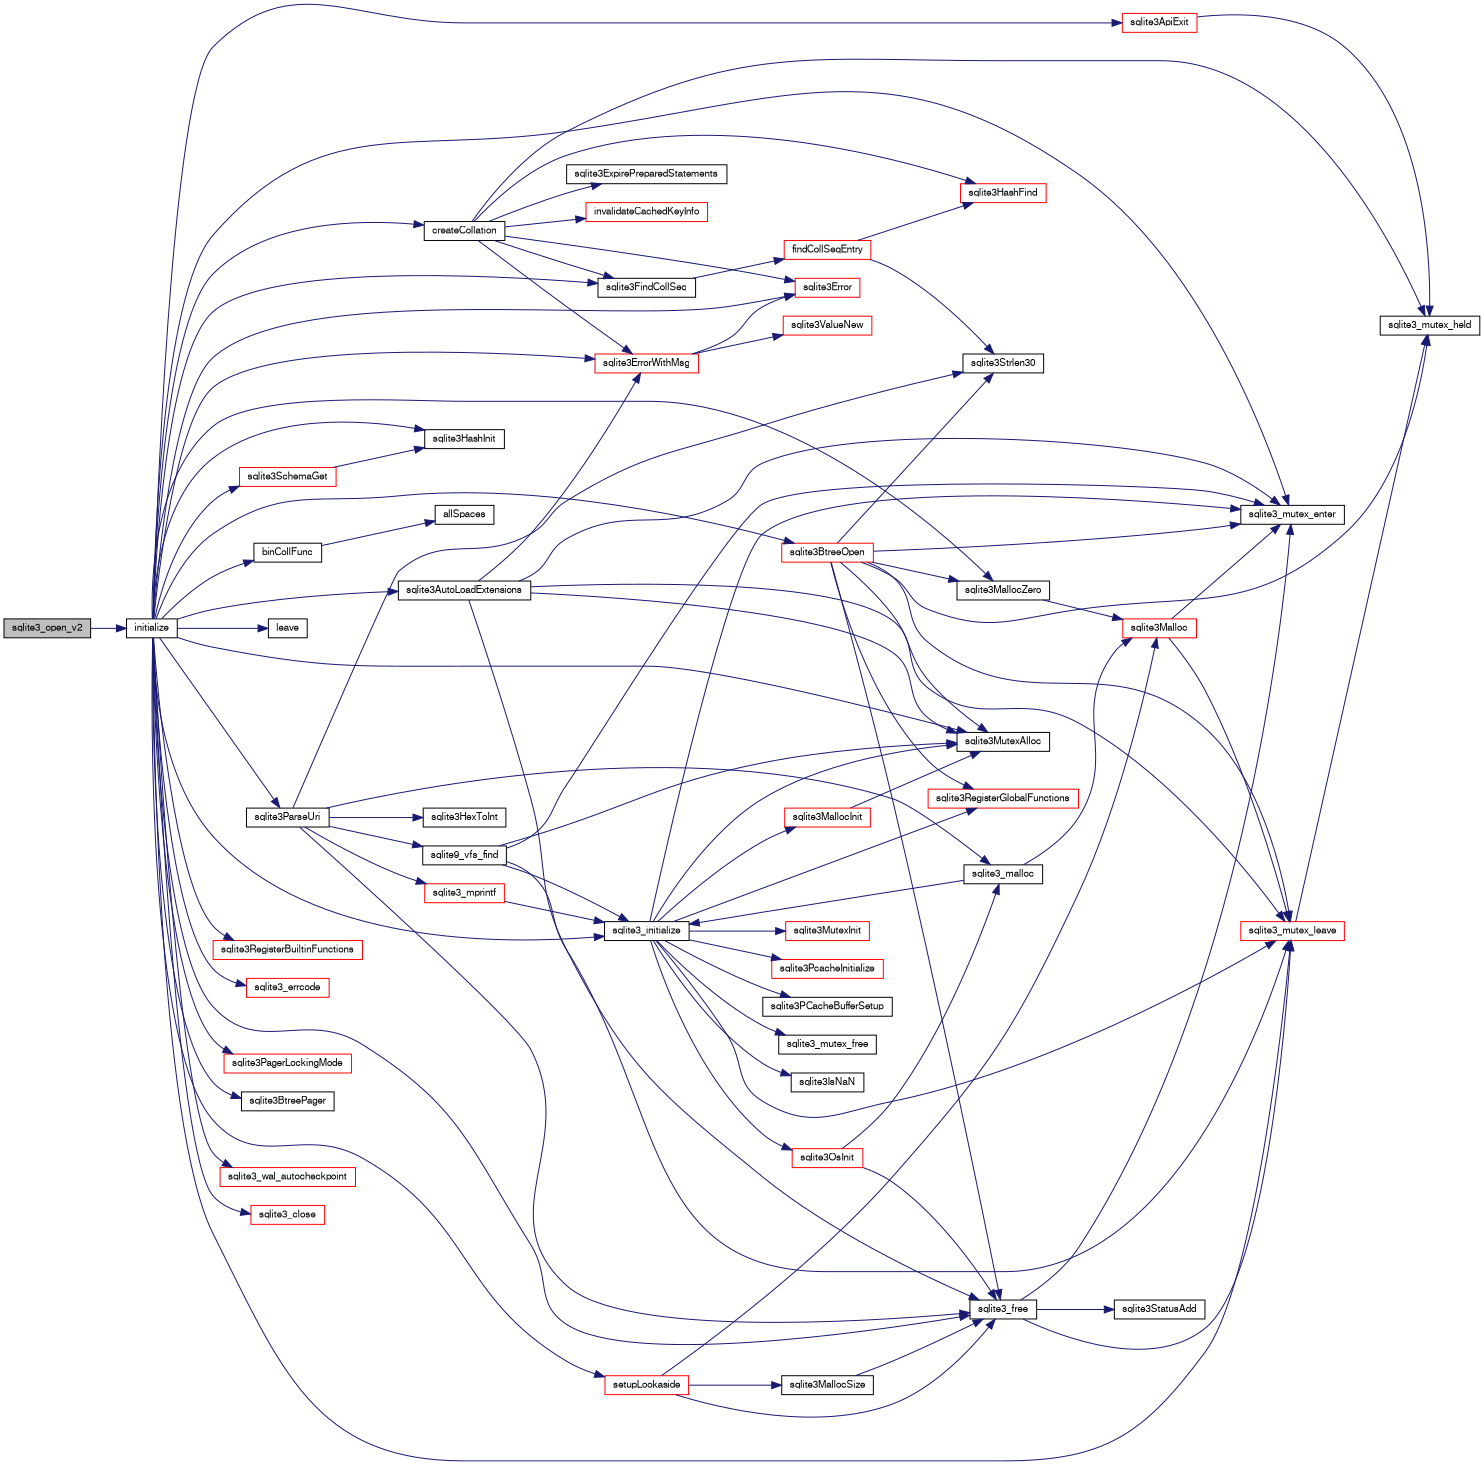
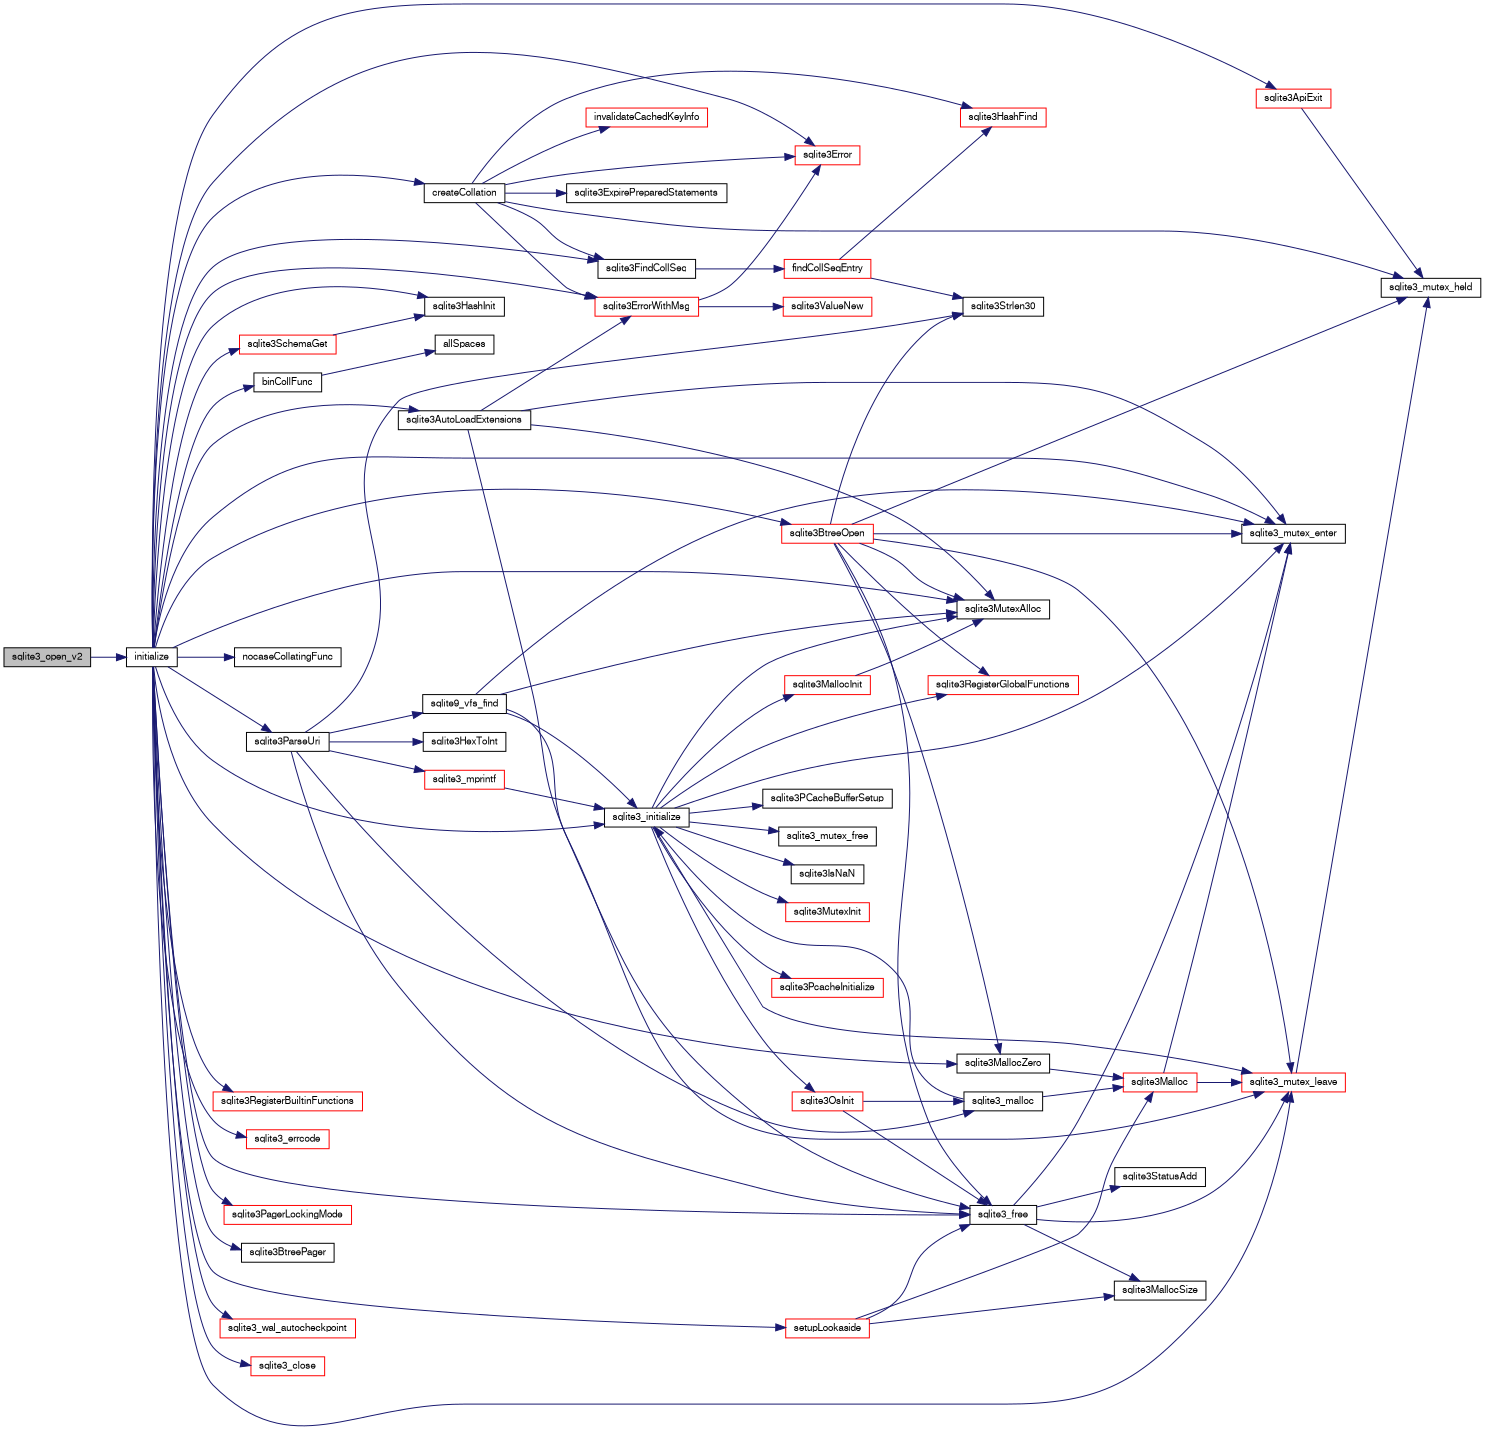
  digraph {
    rankdir=LR
    node [color=black fillcolor=white fontname=FreeSans fontsize=10 shape=record style=filled]
    edge [color=midnightblue fontname=FreeSans fontsize=10 labelfontname=FreeSans labelfontsize=10 style=solid]
    n1 [fillcolor=grey75 fontcolor=black height=0.2 label=sqlite3_open_v2 width=0.4]
    n2 [height=0.2 label=initialize width=0.4]
    n3 [height=0.2 label=sqlite3_initialize width=0.4]
    n4 [height=0.2 label=sqlite3MutexAlloc width=0.4]
    n5 [height=0.2 label=sqlite3_mutex_enter width=0.4]
    n6 [color=red height=0.2 label=sqlite3_mutex_leave width=0.4]
    n7 [height=0.2 label=sqlite3_free width=0.4]
    n8 [height=0.2 label=sqlite3MallocZero width=0.4]
    n9 [height=0.2 label=sqlite3HashInit width=0.4]
    n10 [height=0.2 label=createCollation width=0.4]
    n11 [height=0.2 label=sqlite3FindCollSeq width=0.4]
    n12 [color=red height=0.2 label=sqlite3ErrorWithMsg width=0.4]
    n13 [color=red height=0.2 label=sqlite3Error width=0.4]
    n14 [height=0.2 label=binCollFunc width=0.4]
-   n15 [height=0.2 label=leave width=0.4]
+   n15 [height=0.2 label=nocaseCollatingFunc width=0.4]
    n16 [height=0.2 label=sqlite3ParseUri width=0.4]
    n17 [color=red height=0.2 label=sqlite3BtreeOpen width=0.4]
    n18 [color=red height=0.2 label=sqlite3SchemaGet width=0.4]
    n19 [color=red height=0.2 label=sqlite3RegisterBuiltinFunctions width=0.4]
    n20 [color=red height=0.2 label=sqlite3_errcode width=0.4]
    n21 [height=0.2 label=sqlite3AutoLoadExtensions width=0.4]
    n22 [color=red height=0.2 label=sqlite3PagerLockingMode width=0.4]
    n23 [height=0.2 label=sqlite3BtreePager width=0.4]
    n24 [color=red height=0.2 label=setupLookaside width=0.4]
    n25 [color=red height=0.2 label=sqlite3_wal_autocheckpoint width=0.4]
    n26 [color=red height=0.2 label=sqlite3_close width=0.4]
    n27 [color=red height=0.2 label=sqlite3ApiExit width=0.4]
    n28 [color=red height=0.2 label=sqlite3MutexInit width=0.4]
    n29 [color=red height=0.2 label=sqlite3MallocInit width=0.4]
    n30 [color=red height=0.2 label=sqlite3RegisterGlobalFunctions width=0.4]
    n31 [color=red height=0.2 label=sqlite3PcacheInitialize width=0.4]
    n32 [color=red height=0.2 label=sqlite3OsInit width=0.4]
    n33 [height=0.2 label=sqlite3PCacheBufferSetup width=0.4]
    n34 [height=0.2 label=sqlite3_mutex_free width=0.4]
    n35 [height=0.2 label=sqlite3IsNaN width=0.4]
    n36 [height=0.2 label=sqlite3_mutex_held width=0.4]
    n37 [height=0.2 label=sqlite3StatusAdd width=0.4]
    n38 [height=0.2 label=sqlite3MallocSize width=0.4]
    n39 [color=red height=0.2 label=sqlite3Malloc width=0.4]
    n40 [color=red height=0.2 label=sqlite3HashFind width=0.4]
    n41 [height=0.2 label=sqlite3ExpirePreparedStatements width=0.4]
    n42 [color=red height=0.2 label=invalidateCachedKeyInfo width=0.4]
    n43 [color=red height=0.2 label=findCollSeqEntry width=0.4]
    n44 [color=red height=0.2 label=sqlite3ValueNew width=0.4]
    n45 [height=0.2 label=allSpaces width=0.4]
    n46 [height=0.2 label=sqlite3_malloc width=0.4]
    n47 [height=0.2 label=sqlite3Strlen30 width=0.4]
    n48 [color=red height=0.2 label=sqlite3_mprintf width=0.4]
    n49 [height=0.2 label=sqlite3HexToInt width=0.4]
    n50 [height=0.2 label=sqlite9_vfs_find width=0.4]
    n1 -> n2
    n2 -> n3
    n2 -> n4
    n2 -> n5
    n2 -> n6
    n2 -> n7
    n2 -> n8
    n2 -> n9
    n2 -> n10
    n2 -> n11
    n2 -> n12
    n2 -> n13
    n2 -> n14
    n2 -> n15
    n2 -> n16
    n2 -> n17
    n2 -> n18
    n2 -> n19
    n2 -> n20
    n2 -> n21
    n2 -> n22
    n2 -> n23
    n2 -> n24
    n2 -> n25
    n2 -> n26
    n2 -> n27
    n3 -> n4
    n3 -> n5
    n3 -> n6
    n3 -> n28
    n3 -> n29
    n3 -> n30
    n3 -> n31
    n3 -> n32
    n3 -> n33
    n3 -> n34
    n3 -> n35
    n6 -> n36
    n7 -> n5
    n7 -> n6
    n7 -> n37
-   n38 -> n7
+   n7 -> n38
    n8 -> n39
    n10 -> n11
    n10 -> n12
    n10 -> n13
    n10 -> n36
    n10 -> n40
    n10 -> n41
    n10 -> n42
    n11 -> n43
    n12 -> n13
    n12 -> n44
    n14 -> n45
    n16 -> n7
    n16 -> n46
    n16 -> n47
    n16 -> n48
    n16 -> n49
    n16 -> n50
    n17 -> n4
    n17 -> n5
    n17 -> n6
    n17 -> n7
    n17 -> n8
    n17 -> n30
    n17 -> n36
    n17 -> n47
    n18 -> n9
    n21 -> n4
    n21 -> n5
-   n21 -> n6
    n21 -> n7
    n21 -> n12
    n24 -> n7
    n24 -> n38
    n24 -> n39
    n27 -> n36
    n29 -> n4
    n32 -> n7
    n32 -> n46
    n39 -> n5
    n39 -> n6
    n43 -> n40
    n43 -> n47
    n46 -> n3
    n46 -> n39
    n48 -> n3
    n50 -> n3
    n50 -> n4
    n50 -> n5
    n50 -> n6
  }
